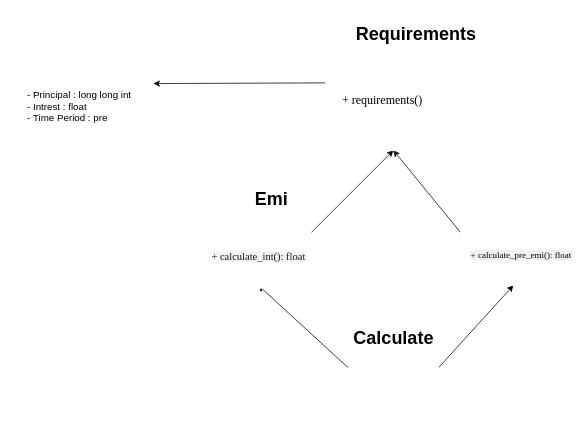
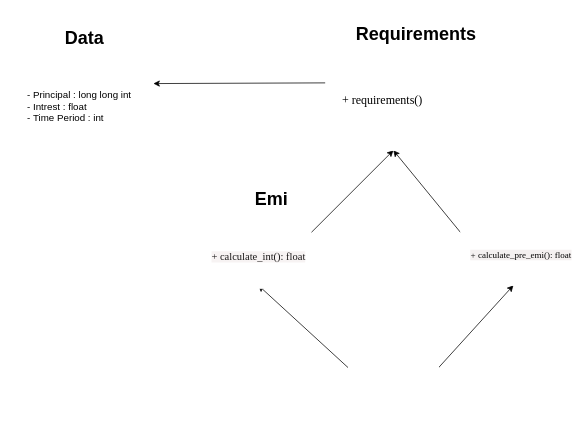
  <mxCell id="0" />
  <mxCell id="1" parent="0" />
  <mxCell id="2" style="edgeStyle=none;html=1;exitX=0;exitY=0.5;exitDx=0;exitDy=0;entryX=1;entryY=0.25;entryDx=0;entryDy=0;" edge="1" parent="1" source="3" target="24"><mxGeometry relative="1" as="geometry" /></mxCell>
  <mxCell id="3" value="" style="whiteSpace=wrap;html=1;aspect=fixed;strokeColor=#FFFFFF;" vertex="1" parent="1"><mxGeometry x="434" y="20" width="180" height="180" as="geometry" /></mxCell>
  <mxCell id="4" style="edgeStyle=none;html=1;exitX=1;exitY=0.5;exitDx=0;exitDy=0;entryX=0.5;entryY=1;entryDx=0;entryDy=0;" edge="1" parent="1" source="5" target="3"><mxGeometry relative="1" as="geometry"><mxPoint x="534" y="317" as="targetPoint" /></mxGeometry></mxCell>
  <mxCell id="5" value="" style="whiteSpace=wrap;html=1;aspect=fixed;strokeColor=#FFFFFF;" vertex="1" parent="1"><mxGeometry x="274" y="240" width="140" height="140" as="geometry" /></mxCell>
  <mxCell id="6" style="edgeStyle=none;html=1;exitX=0;exitY=0.5;exitDx=0;exitDy=0;entryX=0.5;entryY=1;entryDx=0;entryDy=0;" edge="1" parent="1" source="7" target="3"><mxGeometry relative="1" as="geometry"><mxPoint x="534" y="315" as="targetPoint" /></mxGeometry></mxCell>
  <mxCell id="7" value="" style="whiteSpace=wrap;html=1;aspect=fixed;strokeColor=#FFFFFF;" vertex="1" parent="1"><mxGeometry x="614" y="240" width="140" height="140" as="geometry" /></mxCell>
  <mxCell id="8" style="edgeStyle=none;html=1;exitX=0;exitY=0.5;exitDx=0;exitDy=0;entryX=0.5;entryY=1;entryDx=0;entryDy=0;" edge="1" parent="1" source="10" target="5"><mxGeometry relative="1" as="geometry" /></mxCell>
  <mxCell id="9" style="edgeStyle=none;html=1;exitX=1;exitY=0.5;exitDx=0;exitDy=0;entryX=0.5;entryY=1;entryDx=0;entryDy=0;" edge="1" parent="1" source="10" target="7"><mxGeometry relative="1" as="geometry" /></mxCell>
  <mxCell id="10" value="" style="whiteSpace=wrap;html=1;aspect=fixed;strokeColor=#FFFFFF;" vertex="1" parent="1"><mxGeometry x="464" y="430" width="120" height="120" as="geometry" /></mxCell>
  <mxCell id="11" value="" style="whiteSpace=wrap;html=1;aspect=fixed;strokeColor=#FFFFFF;" vertex="1" parent="1"><mxGeometry x="20.25" y="20" width="183.75" height="183.75" as="geometry" /></mxCell>
  <mxCell id="12" value="Emi" style="text;strokeColor=none;fillColor=none;html=1;fontSize=24;fontStyle=1;verticalAlign=middle;align=center;" vertex="1" parent="1"><mxGeometry x="311" y="245" width="100" height="40" as="geometry" /></mxCell>
  <mxCell id="13" value="Requirements" style="text;strokeColor=none;fillColor=none;html=1;fontSize=24;fontStyle=1;verticalAlign=middle;align=center;" vertex="1" parent="1"><mxGeometry x="504" y="25" width="100" height="40" as="geometry" /></mxCell>
- <mxCell id="14" value="Calculate" style="text;strokeColor=none;fillColor=none;html=1;fontSize=24;fontStyle=1;verticalAlign=middle;align=center;" vertex="1" parent="1"><mxGeometry x="474" y="430" width="100" height="40" as="geometry" /></mxCell>
+ <mxCell id="15" value="Data" style="text;strokeColor=none;fillColor=none;html=1;fontSize=24;fontStyle=1;verticalAlign=middle;align=center;" vertex="1" parent="1"><mxGeometry x="62.13" y="30" width="100" height="40" as="geometry" /></mxCell>
  <mxCell id="16" value="" style="shape=ext;double=1;rounded=0;whiteSpace=wrap;html=1;strokeColor=#FFFFFF;fontSize=13;fontColor=#F0F0F0;" vertex="1" parent="1"><mxGeometry x="434" y="80" width="180" height="120" as="geometry" /></mxCell>
  <mxCell id="17" value="&lt;span style=&quot;caret-color: rgb(0, 0, 0); font-family: -webkit-standard; font-size: medium; font-style: normal; font-variant-caps: normal; letter-spacing: normal; text-align: start; text-indent: 0px; text-transform: none; word-spacing: 0px; -webkit-text-stroke-width: 0px; text-decoration: none; float: none; display: inline !important; background-color: rgb(255, 255, 255);&quot;&gt;&lt;font color=&quot;#000000&quot;&gt;+ requirements()&lt;/font&gt;&lt;/span&gt;" style="text;strokeColor=none;fillColor=none;html=1;fontSize=24;fontStyle=0;verticalAlign=middle;align=center;fontColor=#F0F0F0;" vertex="1" parent="1"><mxGeometry x="459" y="110" width="100" height="40" as="geometry" /></mxCell>
  <mxCell id="18" value="" style="shape=ext;double=1;rounded=0;whiteSpace=wrap;html=1;strokeColor=#FFFFFF;fontSize=16;fontColor=#F0F0F0;" vertex="1" parent="1"><mxGeometry x="274" y="300" width="140" height="84" as="geometry" /></mxCell>
  <mxCell id="19" value="&lt;span style=&quot;caret-color: rgb(0, 0, 0); font-family: -webkit-standard; font-size: 14px; font-style: normal; font-variant-caps: normal; letter-spacing: normal; text-align: start; text-indent: 0px; text-transform: none; word-spacing: 0px; -webkit-text-stroke-width: 0px; text-decoration: none; float: none; display: inline !important; background-color: rgb(247, 243, 243);&quot;&gt;&lt;font color=&quot;#181616&quot;&gt;+ calculate_int(): float&lt;/font&gt;&lt;/span&gt;" style="text;strokeColor=none;fillColor=none;html=1;fontSize=14;fontStyle=0;verticalAlign=middle;align=center;fontColor=#F0F0F0;" vertex="1" parent="1"><mxGeometry x="294" y="322" width="100" height="40" as="geometry" /></mxCell>
  <mxCell id="20" value="" style="shape=ext;double=1;rounded=0;whiteSpace=wrap;html=1;strokeColor=#FFFFFF;fontSize=14;fontColor=#F0F0F0;" vertex="1" parent="1"><mxGeometry x="614" y="300" width="140" height="80" as="geometry" /></mxCell>
  <mxCell id="21" value="&lt;span style=&quot;caret-color: rgb(0, 0, 0); font-family: -webkit-standard; font-size: 12px; font-style: normal; font-variant-caps: normal; letter-spacing: normal; text-align: start; text-indent: 0px; text-transform: none; word-spacing: 0px; -webkit-text-stroke-width: 0px; text-decoration: none; float: none; display: inline !important; background-color: rgb(244, 240, 240);&quot;&gt;&lt;font color=&quot;#000000&quot;&gt;+ calculate_pre_emi(): float&lt;/font&gt;&lt;/span&gt;" style="text;strokeColor=none;fillColor=none;html=1;fontSize=12;fontStyle=0;verticalAlign=middle;align=center;fontColor=#F0F0F0;" vertex="1" parent="1"><mxGeometry x="644" y="320" width="100" height="40" as="geometry" /></mxCell>
  <mxCell id="22" value="" style="shape=ext;double=1;rounded=0;whiteSpace=wrap;html=1;strokeColor=#FFFFFF;fontSize=12;fontColor=#F0F0F0;" vertex="1" parent="1"><mxGeometry x="464" y="470" width="120" height="80" as="geometry" /></mxCell>
  <mxCell id="23" value="" style="shape=ext;double=1;rounded=0;whiteSpace=wrap;html=1;strokeColor=#FFFFFF;fontSize=12;fontColor=#F0F0F0;" vertex="1" parent="1"><mxGeometry x="20.25" y="70" width="183.75" height="137.5" as="geometry" /></mxCell>
- <mxCell id="24" value="&lt;font style=&quot;background-color: rgb(255, 255, 255);&quot; color=&quot;#000000&quot;&gt;&lt;span style=&quot;border-color: rgb(0, 0, 0); font-family: Helvetica; font-style: normal; font-variant-ligatures: normal; font-variant-caps: normal; font-weight: 400; letter-spacing: normal; orphans: 2; text-align: left; text-indent: 0px; text-transform: none; widows: 2; word-spacing: 0px; -webkit-text-stroke-width: 0px; text-decoration-thickness: initial; text-decoration-style: initial; text-decoration-color: initial; font-size: 13px;&quot;&gt;&lt;span style=&quot;border-color: rgb(0, 0, 0);&quot;&gt;&#09;&lt;/span&gt;- Principal&amp;nbsp;: long long int&lt;br style=&quot;border-color: rgb(0, 0, 0);&quot;&gt;&lt;span style=&quot;border-color: rgb(0, 0, 0);&quot;&gt;&#09;&lt;/span&gt;- Intrest : float&lt;/span&gt;&lt;br style=&quot;border-color: rgb(0, 0, 0); font-family: Helvetica; font-size: 12px; font-style: normal; font-variant-ligatures: normal; font-variant-caps: normal; font-weight: 400; letter-spacing: normal; orphans: 2; text-align: left; text-indent: 0px; text-transform: none; widows: 2; word-spacing: 0px; -webkit-text-stroke-width: 0px; text-decoration-thickness: initial; text-decoration-style: initial; text-decoration-color: initial;&quot;&gt;&lt;span style=&quot;border-color: rgb(0, 0, 0); font-family: Helvetica; font-style: normal; font-variant-ligatures: normal; font-variant-caps: normal; font-weight: 400; letter-spacing: normal; orphans: 2; text-align: left; text-indent: 0px; text-transform: none; widows: 2; word-spacing: 0px; -webkit-text-stroke-width: 0px; text-decoration-thickness: initial; text-decoration-style: initial; text-decoration-color: initial; font-size: 13px;&quot;&gt;&lt;span style=&quot;border-color: rgb(0, 0, 0);&quot;&gt;&#09;&lt;/span&gt;-&amp;nbsp;Time Period : pre&lt;/span&gt;&lt;/font&gt;" style="text;strokeColor=none;fillColor=none;html=1;whiteSpace=wrap;verticalAlign=middle;overflow=hidden;fontSize=12;fontColor=#F0F0F0;" vertex="1" parent="1"><mxGeometry x="34" y="81.25" width="170" height="118.75" as="geometry" /></mxCell>
+ <mxCell id="24" value="&lt;font style=&quot;background-color: rgb(255, 255, 255);&quot; color=&quot;#000000&quot;&gt;&lt;span style=&quot;border-color: rgb(0, 0, 0); font-family: Helvetica; font-style: normal; font-variant-ligatures: normal; font-variant-caps: normal; font-weight: 400; letter-spacing: normal; orphans: 2; text-align: left; text-indent: 0px; text-transform: none; widows: 2; word-spacing: 0px; -webkit-text-stroke-width: 0px; text-decoration-thickness: initial; text-decoration-style: initial; text-decoration-color: initial; font-size: 13px;&quot;&gt;&lt;span style=&quot;border-color: rgb(0, 0, 0);&quot;&gt;&#09;&lt;/span&gt;- Principal&amp;nbsp;: long long int&lt;br style=&quot;border-color: rgb(0, 0, 0);&quot;&gt;&lt;span style=&quot;border-color: rgb(0, 0, 0);&quot;&gt;&#09;&lt;/span&gt;- Intrest : float&lt;/span&gt;&lt;br style=&quot;border-color: rgb(0, 0, 0); font-family: Helvetica; font-size: 12px; font-style: normal; font-variant-ligatures: normal; font-variant-caps: normal; font-weight: 400; letter-spacing: normal; orphans: 2; text-align: left; text-indent: 0px; text-transform: none; widows: 2; word-spacing: 0px; -webkit-text-stroke-width: 0px; text-decoration-thickness: initial; text-decoration-style: initial; text-decoration-color: initial;&quot;&gt;&lt;span style=&quot;border-color: rgb(0, 0, 0); font-family: Helvetica; font-style: normal; font-variant-ligatures: normal; font-variant-caps: normal; font-weight: 400; letter-spacing: normal; orphans: 2; text-align: left; text-indent: 0px; text-transform: none; widows: 2; word-spacing: 0px; -webkit-text-stroke-width: 0px; text-decoration-thickness: initial; text-decoration-style: initial; text-decoration-color: initial; font-size: 13px;&quot;&gt;&lt;span style=&quot;border-color: rgb(0, 0, 0);&quot;&gt;&#09;&lt;/span&gt;-&amp;nbsp;Time Period : int&lt;/span&gt;&lt;/font&gt;" style="text;strokeColor=none;fillColor=none;html=1;whiteSpace=wrap;verticalAlign=middle;overflow=hidden;fontSize=12;fontColor=#F0F0F0;" vertex="1" parent="1"><mxGeometry x="34" y="81.25" width="170" height="118.75" as="geometry" /></mxCell>
